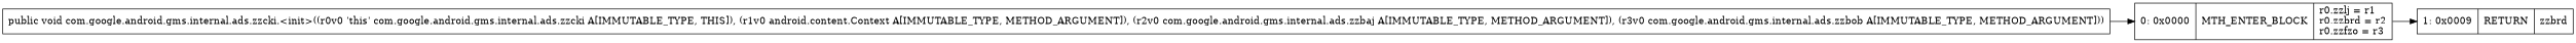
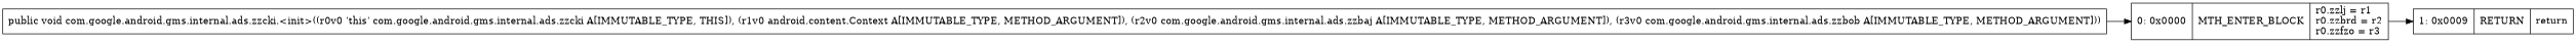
  digraph {
    rankdir=LR
    node [shape=record]
    n1 [label="{0\:\ 0x0000|MTH_ENTER_BLOCK\l|r0.zzlj = r1\lr0.zzbrd = r2\lr0.zzfzo = r3\l}"]
-   n2 [label="{1\:\ 0x0009|RETURN\l|zzbrd\l}"]
+   n2 [label="{1\:\ 0x0009|RETURN\l|return\l}"]
    n3 [label="{public void com.google.android.gms.internal.ads.zzcki.\<init\>((r0v0 'this' com.google.android.gms.internal.ads.zzcki A[IMMUTABLE_TYPE, THIS]), (r1v0 android.content.Context A[IMMUTABLE_TYPE, METHOD_ARGUMENT]), (r2v0 com.google.android.gms.internal.ads.zzbaj A[IMMUTABLE_TYPE, METHOD_ARGUMENT]), (r3v0 com.google.android.gms.internal.ads.zzbob A[IMMUTABLE_TYPE, METHOD_ARGUMENT])) }"]
    n1 -> n2
    n3 -> n1
  }
